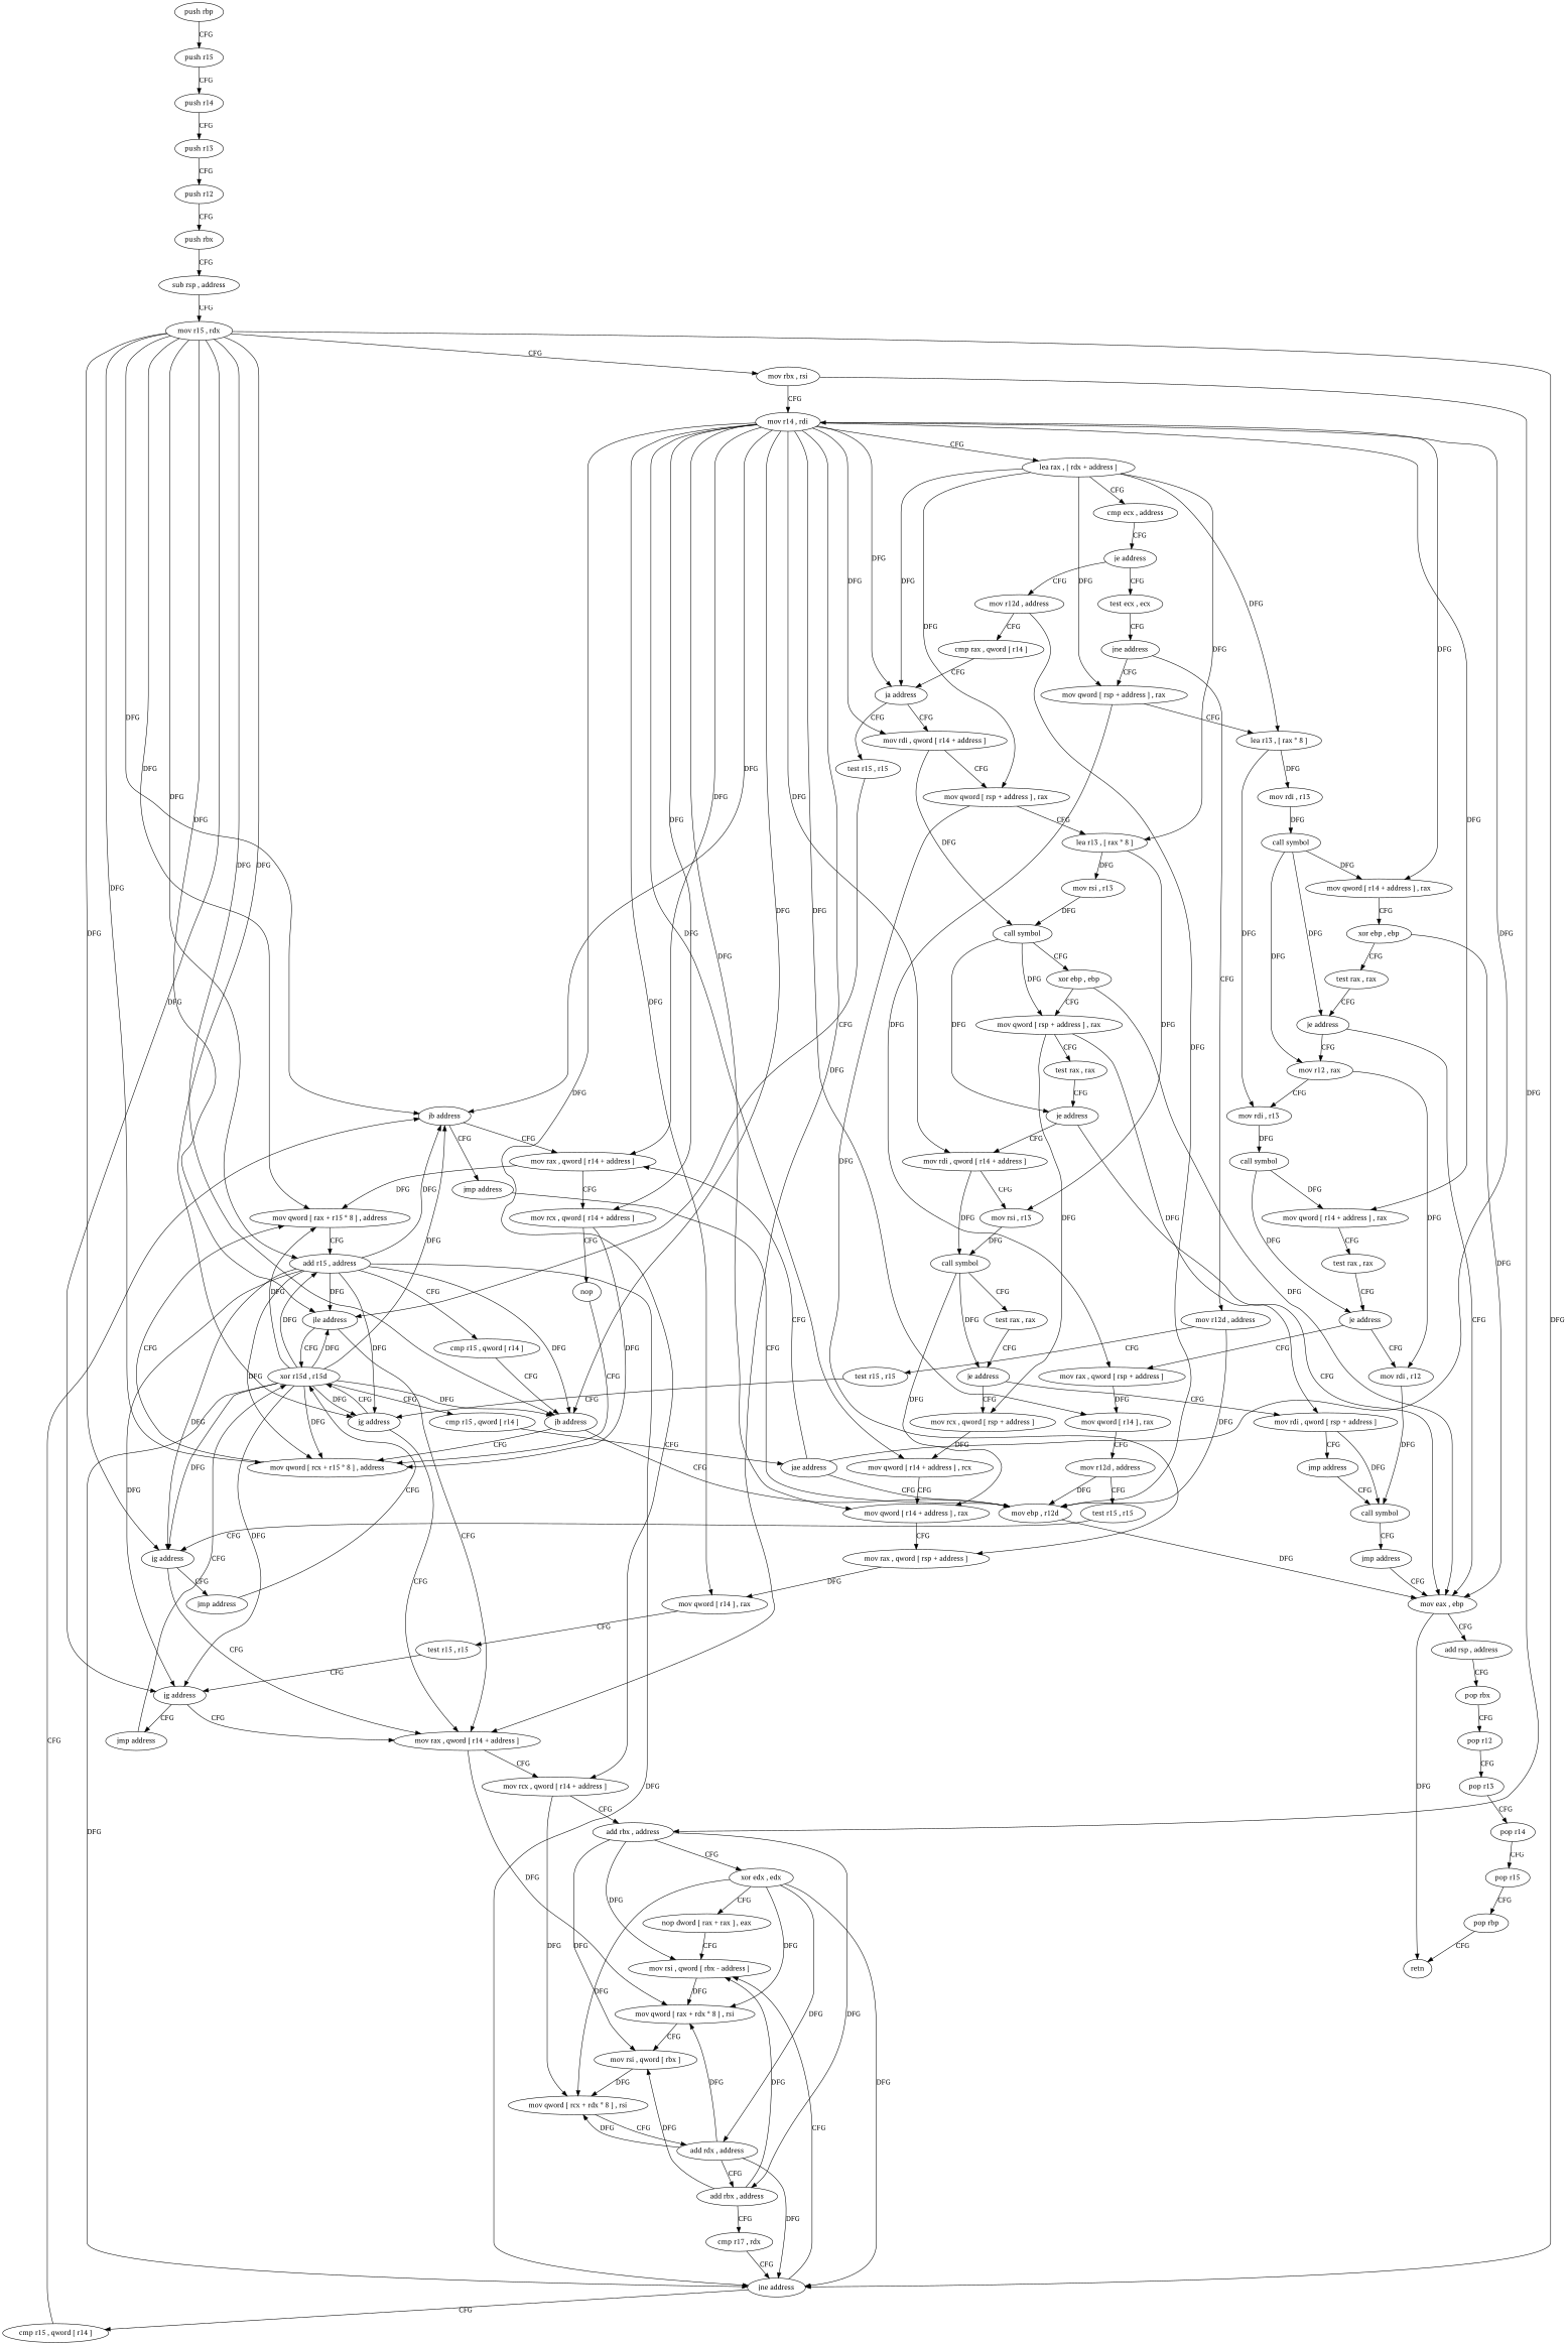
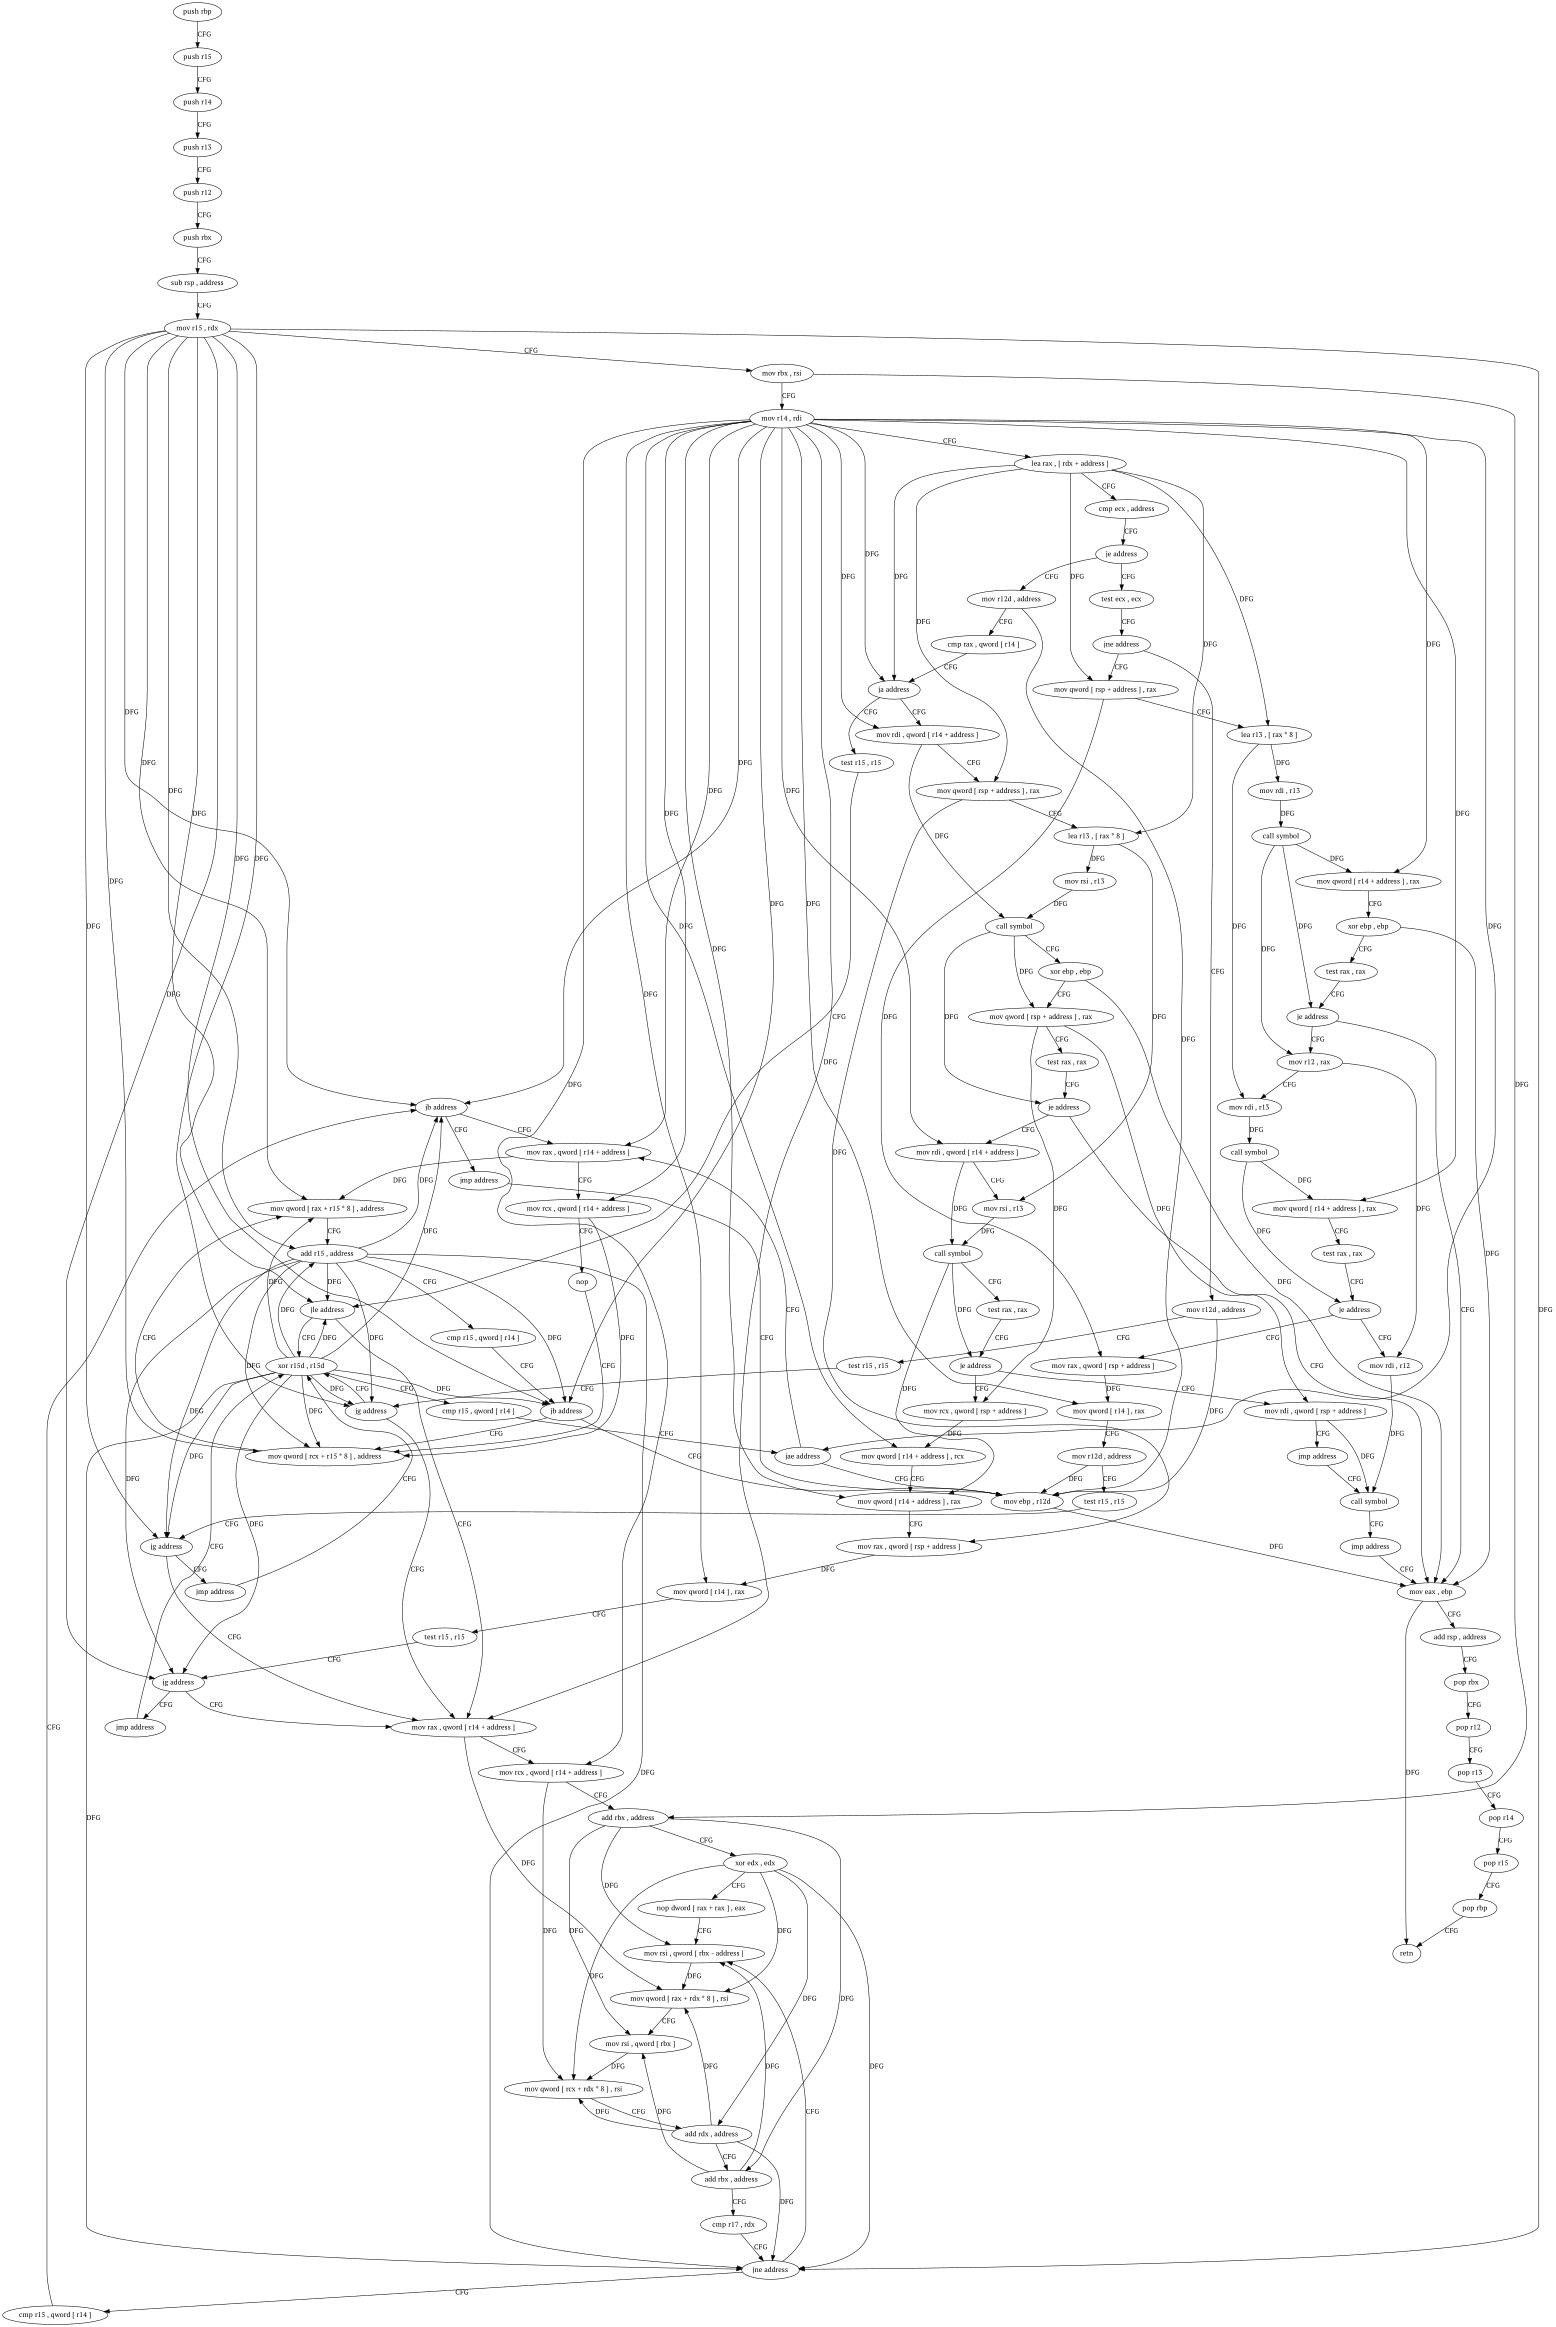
  digraph {
    fontname="PT Serif"
    node [fontname="PT Serif"]
    edge [fontname="PT Serif"]
    n1 [label="push rbp"]
    n2 [label="push r15"]
    n3 [label="push r14"]
    n4 [label="push r13"]
    n5 [label="push r12"]
    n6 [label="push rbx"]
    n7 [label="sub rsp , address"]
    n8 [label="mov r15 , rdx"]
    n9 [label="mov rbx , rsi"]
    n10 [label="jle address"]
    n11 [label="jg address"]
    n12 [label="jg address"]
    n13 [label="mov qword [ rcx + r15 * 8 ] , address"]
    n14 [label="jne address"]
    n15 [label="jb address"]
    n16 [label="jg address"]
    n17 [label="mov qword [ rax + r15 * 8 ] , address"]
    n18 [label="add r15 , address"]
    n19 [label="jb address"]
    n20 [label="mov r14 , rdi"]
    n21 [label="add rbx , address"]
    n22 [label="mov rax , qword [ r14 + address ]"]
    n23 [label="xor r15d , r15d"]
    n24 [label="jmp address"]
    n25 [label="mov rsi , qword [ rbx - address ]"]
    n26 [label="cmp r15 , qword [ r14 ]"]
    n27 [label="mov rax , qword [ r14 + address ]"]
    n28 [label="jmp address"]
    n29 [label="jmp address"]
    n30 [label="cmp r15 , qword [ r14 ]"]
    n31 [label="mov ebp , r12d"]
    n32 [label="lea rax , [ rdx + address ]"]
    n33 [label="ja address"]
    n34 [label="mov rdi , qword [ r14 + address ]"]
    n35 [label="mov rdi , qword [ r14 + address ]"]
    n36 [label="mov qword [ r14 + address ] , rax"]
    n37 [label="jae address"]
    n38 [label="mov rcx , qword [ r14 + address ]"]
    n39 [label="mov qword [ r14 + address ] , rax"]
    n40 [label="mov qword [ r14 + address ] , rcx"]
    n41 [label="mov qword [ r14 + address ] , rax"]
    n42 [label="mov qword [ r14 ] , rax"]
    n43 [label="mov rcx , qword [ r14 + address ]"]
    n44 [label="mov qword [ r14 ] , rax"]
    n45 [label="xor edx , edx"]
    n46 [label="mov rsi , qword [ rbx ]"]
    n47 [label="add rbx , address"]
    n48 [label="cmp ecx , address"]
    n49 [label="mov qword [ rsp + address ] , rax"]
    n50 [label="mov qword [ rsp + address ] , rax"]
    n51 [label="lea r13 , [ rax * 8 ]"]
    n52 [label="lea r13 , [ rax * 8 ]"]
    n53 [label="test r15 , r15"]
    n54 [label="call symbol"]
    n55 [label="mov rsi , r13"]
    n56 [label="call symbol"]
    n57 [label="mov qword [ rax + rdx * 8 ] , rsi"]
    n58 [label="xor ebp , ebp"]
    n59 [label="mov qword [ rcx + rdx * 8 ] , rsi"]
    n60 [label="test rax , rax"]
    n61 [label="mov rax , qword [ rsp + address ]"]
    n62 [label="test r15 , r15"]
    n63 [label=nop]
    n64 [label="mov r12d , address"]
    n65 [label="je address"]
    n66 [label="mov rax , qword [ rsp + address ]"]
    n67 [label="mov rsi , r13"]
    n68 [label="mov rdi , r13"]
    n69 [label="mov rdi , r13"]
    n70 [label="mov r12d , address"]
    n71 [label="test ecx , ecx"]
    n72 [label="cmp rax , qword [ r14 ]"]
    n73 [label="jne address"]
    n74 [label="mov eax , ebp"]
    n75 [label="mov r12d , address"]
    n76 [label="xor ebp , ebp"]
    n77 [label="mov qword [ rsp + address ] , rax"]
    n78 [label="je address"]
    n79 [label="test r15 , r15"]
    n80 [label="test rax , rax"]
    n81 [label="mov rdi , qword [ rsp + address ]"]
    n82 [label="mov rcx , qword [ rsp + address ]"]
    n83 [label="add rsp , address"]
    n84 [label=retn]
    n85 [label="jmp address"]
    n86 [label="call symbol"]
    n87 [label="pop rbx"]
    n88 [label="test rax , rax"]
    n89 [label="je address"]
    n90 [label="cmp r15 , qword [ r14 ]"]
    n91 [label="call symbol"]
    n92 [label="call symbol"]
    n93 [label="je address"]
    n94 [label="mov r12 , rax"]
    n95 [label="mov rdi , r12"]
    n96 [label="test rax , rax"]
    n97 [label="pop r12"]
    n98 [label="pop r13"]
    n99 [label="pop r14"]
    n100 [label="pop r15"]
    n101 [label="pop rbp"]
    n102 [label="jmp address"]
    n103 [label="add rdx , address"]
    n104 [label="nop dword [ rax + rax ] , eax"]
    n105 [label="cmp r17 , rdx"]
    n106 [label="je address"]
    n107 [label="test r15 , r15"]
    n1 -> n2 [label=CFG]
    n2 -> n3 [label=CFG]
    n3 -> n4 [label=CFG]
    n4 -> n5 [label=CFG]
    n5 -> n6 [label=CFG]
    n6 -> n7 [label=CFG]
    n7 -> n8 [label=CFG]
    n8 -> n9 [label=CFG]
    n8 -> n10 [label=DFG]
    n8 -> n11 [label=DFG]
    n8 -> n12 [label=DFG]
    n8 -> n13 [label=DFG]
    n8 -> n14 [label=DFG]
    n8 -> n15 [label=DFG]
    n8 -> n16 [label=DFG]
    n8 -> n17 [label=DFG]
    n8 -> n18 [label=DFG]
    n8 -> n19 [label=DFG]
    n9 -> n20 [label=CFG]
    n9 -> n21 [label=DFG]
    n10 -> n22 [label=CFG]
    n10 -> n23 [label=CFG]
    n11 -> n22 [label=CFG]
    n11 -> n23 [label=CFG]
    n12 -> n22 [label=CFG]
    n12 -> n24 [label=CFG]
    n13 -> n17 [label=CFG]
    n14 -> n25 [label=CFG]
    n14 -> n26 [label=CFG]
    n15 -> n27 [label=CFG]
    n15 -> n28 [label=CFG]
    n16 -> n22 [label=CFG]
    n16 -> n29 [label=CFG]
    n17 -> n18 [label=CFG]
    n18 -> n10 [label=DFG]
    n18 -> n11 [label=DFG]
    n18 -> n12 [label=DFG]
    n18 -> n13 [label=DFG]
    n18 -> n14 [label=DFG]
    n18 -> n15 [label=DFG]
    n18 -> n16 [label=DFG]
    n18 -> n19 [label=DFG]
    n18 -> n30 [label=CFG]
    n19 -> n13 [label=CFG]
    n19 -> n31 [label=CFG]
    n20 -> n15 [label=DFG]
    n20 -> n19 [label=DFG]
    n20 -> n22 [label=DFG]
    n20 -> n27 [label=DFG]
    n20 -> n32 [label=CFG]
    n20 -> n33 [label=DFG]
    n20 -> n34 [label=DFG]
    n20 -> n35 [label=DFG]
    n20 -> n36 [label=DFG]
-   n37 -> n20 [label=DFG]
+   n20 -> n37 [label=DFG]
    n20 -> n38 [label=DFG]
    n20 -> n39 [label=DFG]
    n20 -> n40 [label=DFG]
    n20 -> n41 [label=DFG]
    n20 -> n42 [label=DFG]
    n20 -> n43 [label=DFG]
    n20 -> n44 [label=DFG]
    n21 -> n25 [label=DFG]
    n21 -> n45 [label=CFG]
    n21 -> n46 [label=DFG]
    n21 -> n47 [label=DFG]
    n22 -> n38 [label=CFG]
    n22 -> n57 [label=DFG]
    n23 -> n10 [label=DFG]
    n23 -> n11 [label=DFG]
    n23 -> n12 [label=DFG]
    n23 -> n13 [label=DFG]
    n23 -> n14 [label=DFG]
    n23 -> n15 [label=DFG]
    n23 -> n16 [label=DFG]
    n23 -> n17 [label=DFG]
    n23 -> n18 [label=DFG]
    n23 -> n19 [label=DFG]
    n23 -> n90 [label=CFG]
    n24 -> n23 [label=CFG]
    n25 -> n57 [label=DFG]
    n26 -> n15 [label=CFG]
    n27 -> n17 [label=DFG]
    n27 -> n43 [label=CFG]
    n28 -> n31 [label=CFG]
    n29 -> n23 [label=CFG]
    n30 -> n19 [label=CFG]
    n31 -> n74 [label=DFG]
    n32 -> n33 [label=DFG]
    n32 -> n48 [label=CFG]
    n32 -> n49 [label=DFG]
    n32 -> n50 [label=DFG]
    n32 -> n51 [label=DFG]
    n32 -> n52 [label=DFG]
    n33 -> n34 [label=CFG]
    n33 -> n53 [label=CFG]
    n34 -> n50 [label=CFG]
    n34 -> n54 [label=DFG]
    n35 -> n55 [label=CFG]
    n35 -> n56 [label=DFG]
    n36 -> n58 [label=CFG]
    n37 -> n27 [label=CFG]
    n37 -> n31 [label=CFG]
    n38 -> n21 [label=CFG]
    n38 -> n59 [label=DFG]
    n39 -> n60 [label=CFG]
    n40 -> n41 [label=CFG]
    n41 -> n61 [label=CFG]
    n42 -> n62 [label=CFG]
    n43 -> n13 [label=DFG]
    n43 -> n63 [label=CFG]
    n44 -> n64 [label=CFG]
    n45 -> n14 [label=DFG]
    n45 -> n57 [label=DFG]
    n45 -> n59 [label=DFG]
    n45 -> n103 [label=DFG]
    n45 -> n104 [label=CFG]
    n46 -> n59 [label=DFG]
    n47 -> n25 [label=DFG]
    n47 -> n46 [label=DFG]
    n47 -> n105 [label=CFG]
    n48 -> n65 [label=CFG]
    n49 -> n52 [label=CFG]
    n49 -> n66 [label=DFG]
    n50 -> n51 [label=CFG]
    n50 -> n61 [label=DFG]
    n51 -> n55 [label=DFG]
    n51 -> n67 [label=DFG]
    n52 -> n68 [label=DFG]
    n52 -> n69 [label=DFG]
    n53 -> n10 [label=CFG]
    n54 -> n76 [label=CFG]
    n54 -> n77 [label=DFG]
    n54 -> n78 [label=DFG]
    n55 -> n56 [label=DFG]
    n56 -> n41 [label=DFG]
    n56 -> n88 [label=CFG]
    n56 -> n89 [label=DFG]
    n57 -> n46 [label=CFG]
    n58 -> n74 [label=DFG]
    n58 -> n96 [label=CFG]
    n59 -> n103 [label=CFG]
    n60 -> n106 [label=CFG]
    n61 -> n42 [label=DFG]
    n62 -> n12 [label=CFG]
    n63 -> n13 [label=CFG]
    n64 -> n31 [label=DFG]
    n64 -> n107 [label=CFG]
    n65 -> n70 [label=CFG]
    n65 -> n71 [label=CFG]
    n66 -> n44 [label=DFG]
    n67 -> n54 [label=DFG]
    n68 -> n91 [label=DFG]
    n69 -> n92 [label=DFG]
    n70 -> n31 [label=DFG]
    n70 -> n72 [label=CFG]
    n71 -> n73 [label=CFG]
    n72 -> n33 [label=CFG]
    n73 -> n49 [label=CFG]
    n73 -> n75 [label=CFG]
    n74 -> n83 [label=CFG]
    n74 -> n84 [label=DFG]
    n75 -> n31 [label=DFG]
    n75 -> n79 [label=CFG]
    n76 -> n74 [label=DFG]
    n76 -> n77 [label=CFG]
    n77 -> n80 [label=CFG]
    n77 -> n81 [label=DFG]
    n77 -> n82 [label=DFG]
    n78 -> n35 [label=CFG]
    n78 -> n74 [label=CFG]
    n79 -> n11 [label=CFG]
    n80 -> n78 [label=CFG]
    n81 -> n85 [label=CFG]
    n81 -> n86 [label=DFG]
    n82 -> n40 [label=DFG]
    n83 -> n87 [label=CFG]
    n85 -> n86 [label=CFG]
    n86 -> n102 [label=CFG]
    n87 -> n97 [label=CFG]
    n88 -> n89 [label=CFG]
    n89 -> n81 [label=CFG]
    n89 -> n82 [label=CFG]
    n90 -> n37 [label=CFG]
    n91 -> n36 [label=DFG]
    n91 -> n93 [label=DFG]
    n91 -> n94 [label=DFG]
    n92 -> n39 [label=DFG]
    n92 -> n106 [label=DFG]
    n93 -> n74 [label=CFG]
    n93 -> n94 [label=CFG]
    n94 -> n69 [label=CFG]
    n94 -> n95 [label=DFG]
    n95 -> n86 [label=DFG]
    n96 -> n93 [label=CFG]
    n97 -> n98 [label=CFG]
    n98 -> n99 [label=CFG]
    n99 -> n100 [label=CFG]
    n100 -> n101 [label=CFG]
    n101 -> n84 [label=CFG]
    n102 -> n74 [label=CFG]
    n103 -> n14 [label=DFG]
    n103 -> n47 [label=CFG]
    n103 -> n57 [label=DFG]
    n103 -> n59 [label=DFG]
    n104 -> n25 [label=CFG]
    n105 -> n14 [label=CFG]
    n106 -> n66 [label=CFG]
    n106 -> n95 [label=CFG]
    n107 -> n16 [label=CFG]
  }
